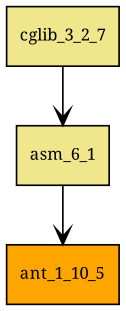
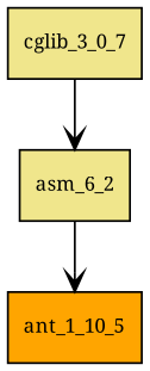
  digraph {
    fontname="Noto Serif"
    node [fillcolor=khaki fontname="Noto Serif" fontsize=10.0 shape=box style=filled]
    edge [arrowhead=vee fontname="Noto Serif" style=solid]
-   cglib_3_2_7
-   asm_6_2 [label=asm_6_1]
+   cglib_3_2_7 [label=cglib_3_0_7]
+   asm_6_2
    ant_1_10_5 [fillcolor=orange]
    cglib_3_2_7 -> asm_6_2
    asm_6_2 -> ant_1_10_5
  }
